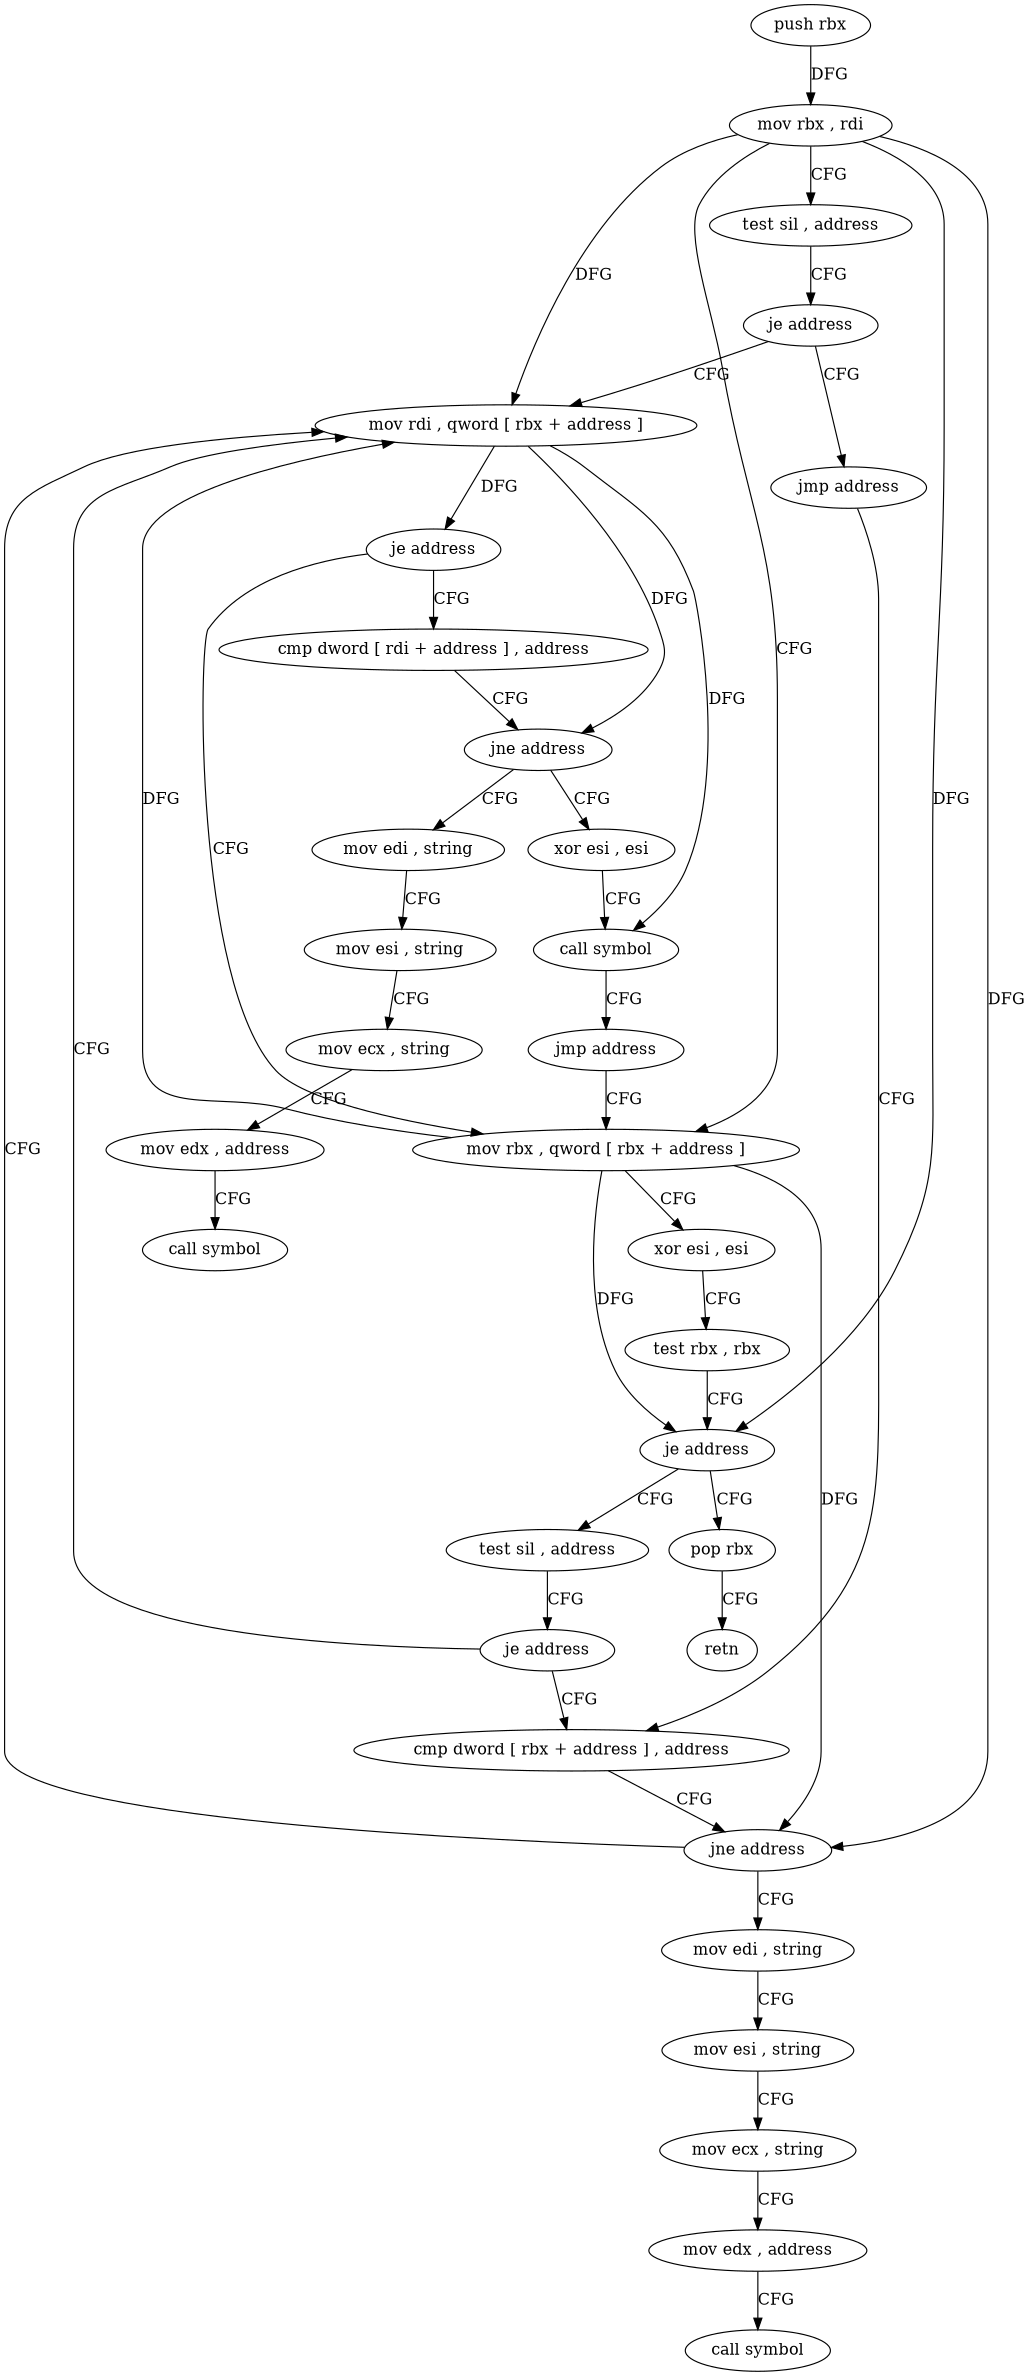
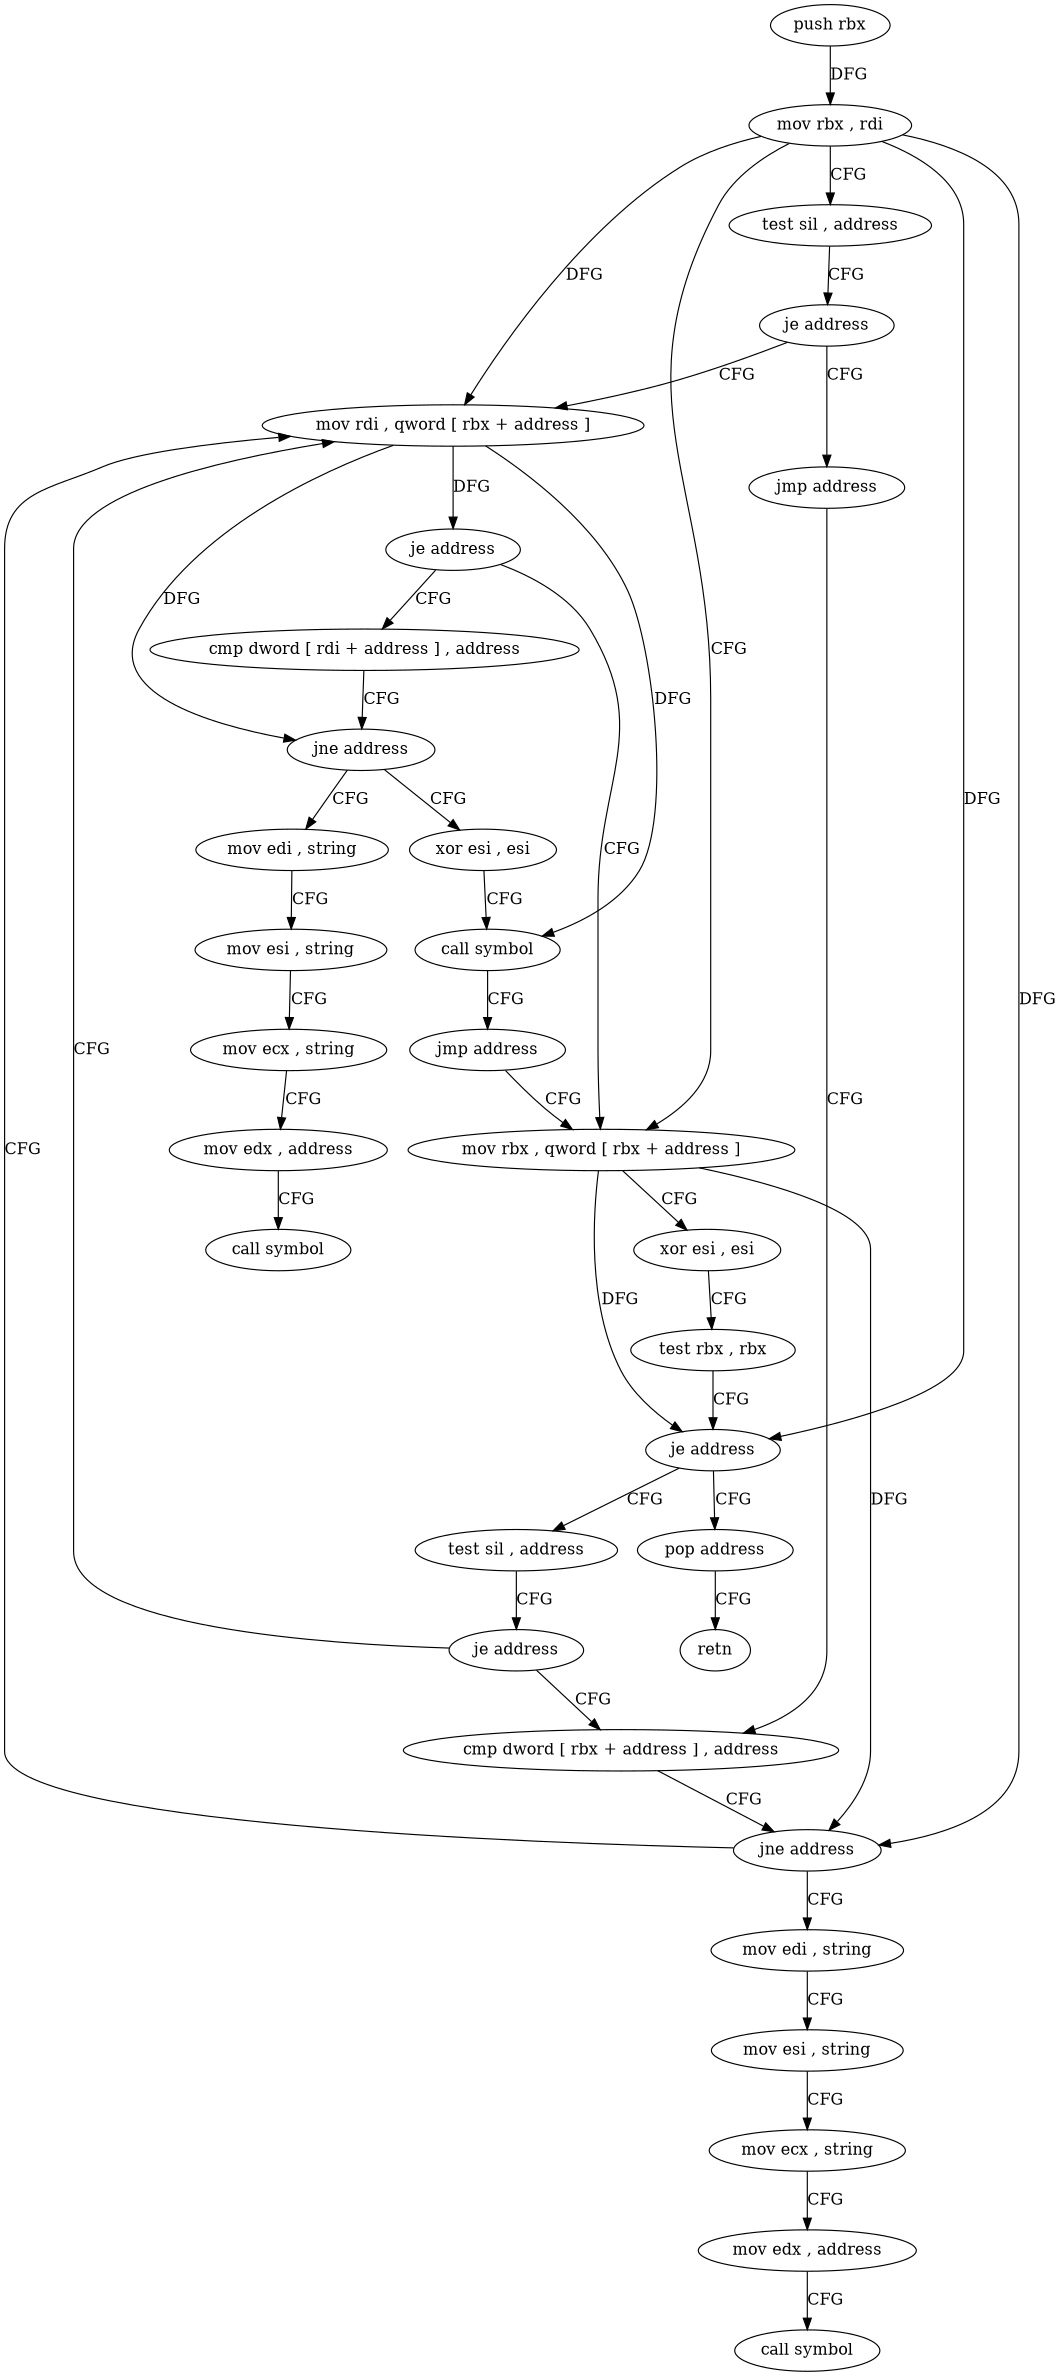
  digraph {
    n1 [label="push rbx"]
    n2 [label="mov rbx , rdi"]
    n3 [label="test sil , address"]
    n4 [label="mov rdi , qword [ rbx + address ]"]
    n5 [label="mov rbx , qword [ rbx + address ]"]
    n6 [label="je address"]
    n7 [label="jne address"]
    n8 [label="je address"]
    n9 [label="je address"]
    n10 [label="jne address"]
    n11 [label="call symbol"]
    n12 [label="xor esi , esi"]
-   n13 [label="pop rbx"]
+   n13 [label="pop address"]
    n14 [label="test sil , address"]
    n15 [label="mov edi , string"]
    n16 [label="jmp address"]
    n17 [label="cmp dword [ rbx + address ] , address"]
    n18 [label="cmp dword [ rdi + address ] , address"]
    n19 [label="mov edi , string"]
    n20 [label="xor esi , esi"]
    n21 [label="jmp address"]
    n22 [label="test rbx , rbx"]
    n23 [label=retn]
    n24 [label="je address"]
    n25 [label="mov esi , string"]
    n26 [label="mov ecx , string"]
    n27 [label="mov esi , string"]
    n28 [label="mov ecx , string"]
    n29 [label="mov edx , address"]
    n30 [label="call symbol"]
    n31 [label="mov edx , address"]
    n32 [label="call symbol"]
    n1 -> n2 [label=DFG]
    n2 -> n3 [label=CFG]
    n2 -> n4 [label=DFG]
    n2 -> n5 [label=CFG]
    n2 -> n6 [label=DFG]
    n2 -> n7 [label=DFG]
    n3 -> n8 [label=CFG]
    n4 -> n9 [label=DFG]
    n4 -> n10 [label=DFG]
    n4 -> n11 [label=DFG]
-   n5 -> n4 [label=DFG]
    n5 -> n6 [label=DFG]
    n5 -> n7 [label=DFG]
    n5 -> n12 [label=CFG]
    n6 -> n13 [label=CFG]
    n6 -> n14 [label=CFG]
    n7 -> n4 [label=CFG]
    n7 -> n15 [label=CFG]
    n8 -> n4 [label=CFG]
    n8 -> n16 [label=CFG]
    n9 -> n5 [label=CFG]
    n9 -> n18 [label=CFG]
    n10 -> n19 [label=CFG]
    n10 -> n20 [label=CFG]
    n11 -> n21 [label=CFG]
    n12 -> n22 [label=CFG]
    n13 -> n23 [label=CFG]
    n14 -> n24 [label=CFG]
    n15 -> n27 [label=CFG]
    n16 -> n17 [label=CFG]
    n17 -> n7 [label=CFG]
    n18 -> n10 [label=CFG]
    n19 -> n25 [label=CFG]
    n20 -> n11 [label=CFG]
    n21 -> n5 [label=CFG]
    n22 -> n6 [label=CFG]
    n24 -> n4 [label=CFG]
    n24 -> n17 [label=CFG]
    n25 -> n26 [label=CFG]
    n26 -> n29 [label=CFG]
    n27 -> n28 [label=CFG]
    n28 -> n31 [label=CFG]
    n29 -> n30 [label=CFG]
    n31 -> n32 [label=CFG]
  }
